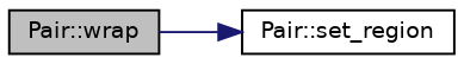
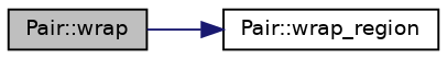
  digraph {
    rankdir=LR
    node [color=black fontname=Helvetica fontsize=10 shape=record style=filled]
    n1 [fillcolor=grey75 fontcolor=black height=0.2 label="Pair::wrap" width=0.4]
-   n2 [fillcolor=white height=0.2 label="Pair::set_region" width=0.4]
+   n2 [fillcolor=white height=0.2 label="Pair::wrap_region" width=0.4]
    n1 -> n2 [color=midnightblue fontname=Helvetica fontsize=10 labelfontname=Helvetica labelfontsize=10 style=solid]
  }
